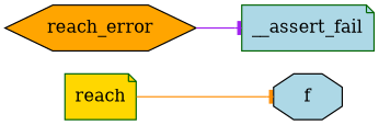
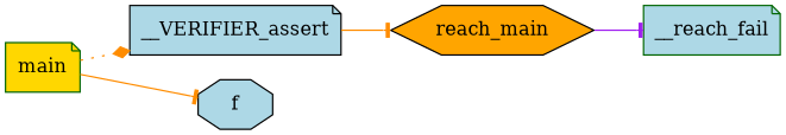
  digraph {
    rankdir=LR
    node [color=black fillcolor=lightblue shape=note style=filled]
    edge [arrowhead=tee color=darkorange style=solid]
-   main [color=darkgreen fillcolor=gold label=reach]
+   main [color=darkgreen fillcolor=gold]
+   n2 [label=__VERIFIER_assert]
    n3 [label=f shape=octagon]
-   n4 [fillcolor=orange label=reach_error shape=hexagon]
-   n5 [color=darkgreen label=__assert_fail]
+   n4 [fillcolor=orange label=reach_main shape=hexagon]
+   n5 [color=darkgreen label=__reach_fail]
+   main -> n2 [arrowhead=diamond style=dotted]
    main -> n3
+   n2 -> n4
    n4 -> n5 [color=purple]
  }
